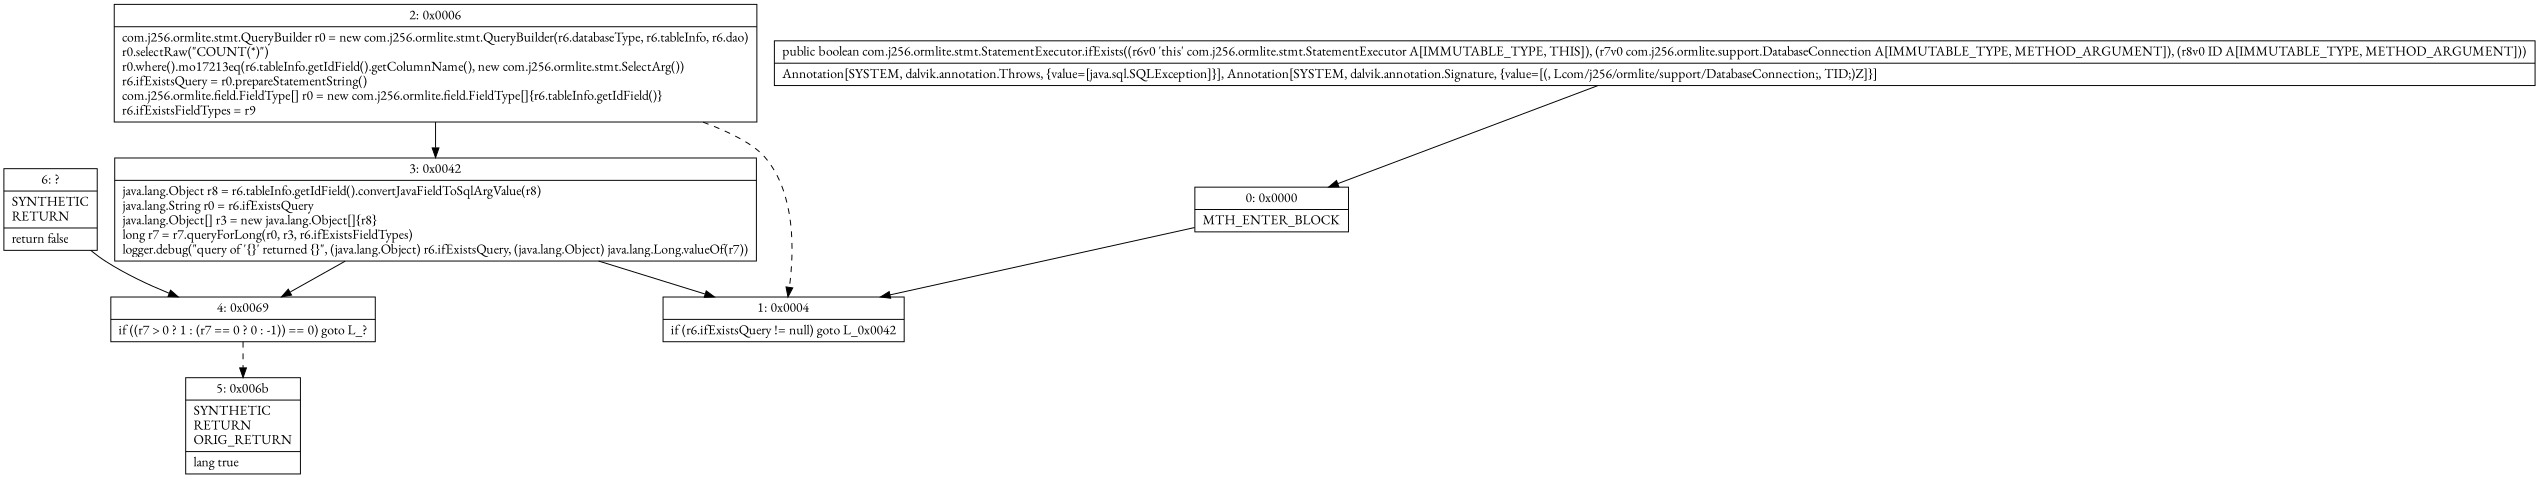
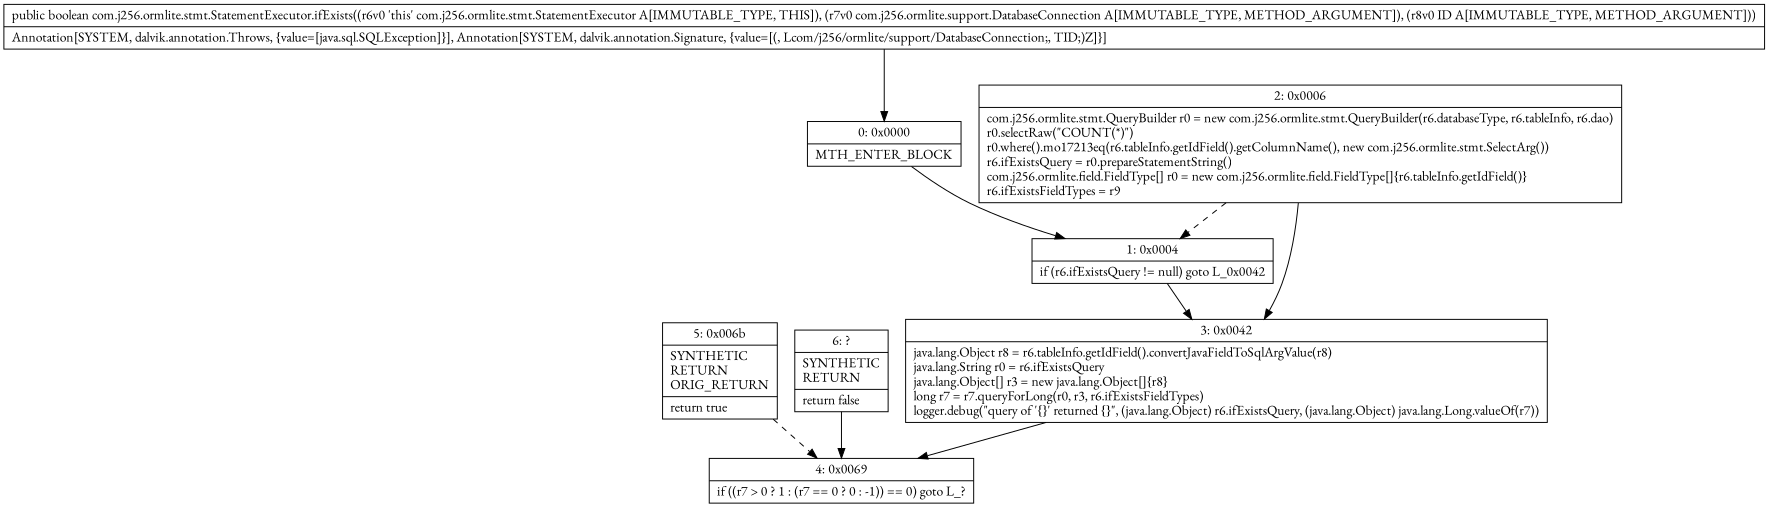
  digraph {
    fontname="EB Garamond"
    node [fontname="EB Garamond" shape=record]
    edge [fontname="EB Garamond"]
    n1 [label="{0\:\ 0x0000|MTH_ENTER_BLOCK\l}"]
    n2 [label="{1\:\ 0x0004|if (r6.ifExistsQuery != null) goto L_0x0042\l}"]
    n3 [label="{3\:\ 0x0042|java.lang.Object r8 = r6.tableInfo.getIdField().convertJavaFieldToSqlArgValue(r8)\ljava.lang.String r0 = r6.ifExistsQuery\ljava.lang.Object[] r3 = new java.lang.Object[]\{r8\}\llong r7 = r7.queryForLong(r0, r3, r6.ifExistsFieldTypes)\llogger.debug(\"query of '\{\}' returned \{\}\", (java.lang.Object) r6.ifExistsQuery, (java.lang.Object) java.lang.Long.valueOf(r7))\l}"]
    n4 [label="{2\:\ 0x0006|com.j256.ormlite.stmt.QueryBuilder r0 = new com.j256.ormlite.stmt.QueryBuilder(r6.databaseType, r6.tableInfo, r6.dao)\lr0.selectRaw(\"COUNT(*)\")\lr0.where().mo17213eq(r6.tableInfo.getIdField().getColumnName(), new com.j256.ormlite.stmt.SelectArg())\lr6.ifExistsQuery = r0.prepareStatementString()\lcom.j256.ormlite.field.FieldType[] r0 = new com.j256.ormlite.field.FieldType[]\{r6.tableInfo.getIdField()\}\lr6.ifExistsFieldTypes = r9\l}"]
    n5 [label="{4\:\ 0x0069|if ((r7 \> 0 ? 1 : (r7 == 0 ? 0 : \-1)) == 0) goto L_?\l}"]
-   n6 [label="{5\:\ 0x006b|SYNTHETIC\lRETURN\lORIG_RETURN\l|lang true\l}"]
+   n6 [label="{5\:\ 0x006b|SYNTHETIC\lRETURN\lORIG_RETURN\l|return true\l}"]
    n7 [label="{6\:\ ?|SYNTHETIC\lRETURN\l|return false\l}"]
    n8 [label="{public boolean com.j256.ormlite.stmt.StatementExecutor.ifExists((r6v0 'this' com.j256.ormlite.stmt.StatementExecutor A[IMMUTABLE_TYPE, THIS]), (r7v0 com.j256.ormlite.support.DatabaseConnection A[IMMUTABLE_TYPE, METHOD_ARGUMENT]), (r8v0 ID A[IMMUTABLE_TYPE, METHOD_ARGUMENT]))  | Annotation[SYSTEM, dalvik.annotation.Throws, \{value=[java.sql.SQLException]\}], Annotation[SYSTEM, dalvik.annotation.Signature, \{value=[(, Lcom\/j256\/ormlite\/support\/DatabaseConnection;, TID;)Z]\}]\l}"]
    n1 -> n2
-   n3 -> n2
+   n2 -> n3
    n3 -> n5
    n4 -> n2 [style=dashed]
    n4 -> n3
-   n5 -> n6 [style=dashed]
+   n6 -> n5 [style=dashed]
    n7 -> n5
    n8 -> n1
  }
